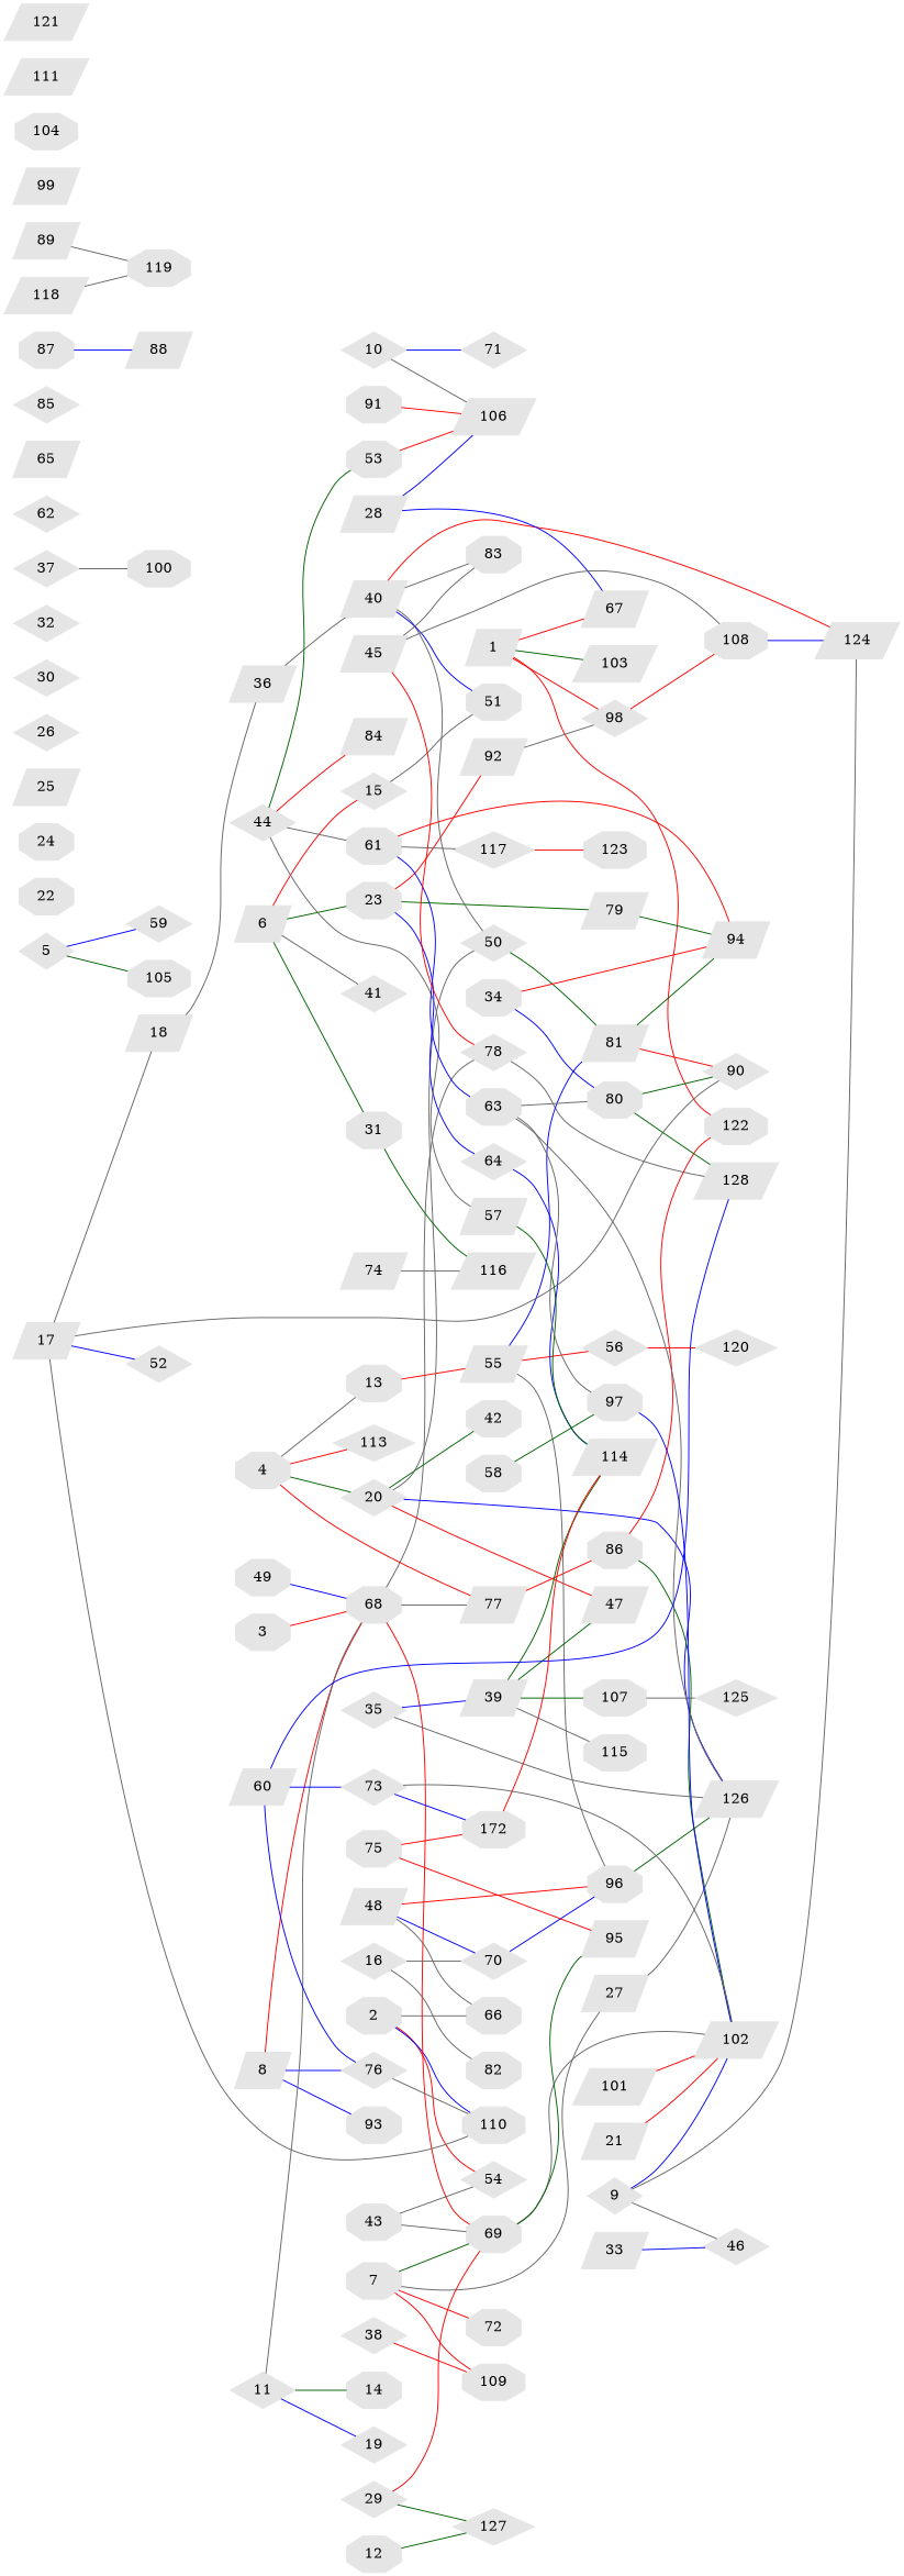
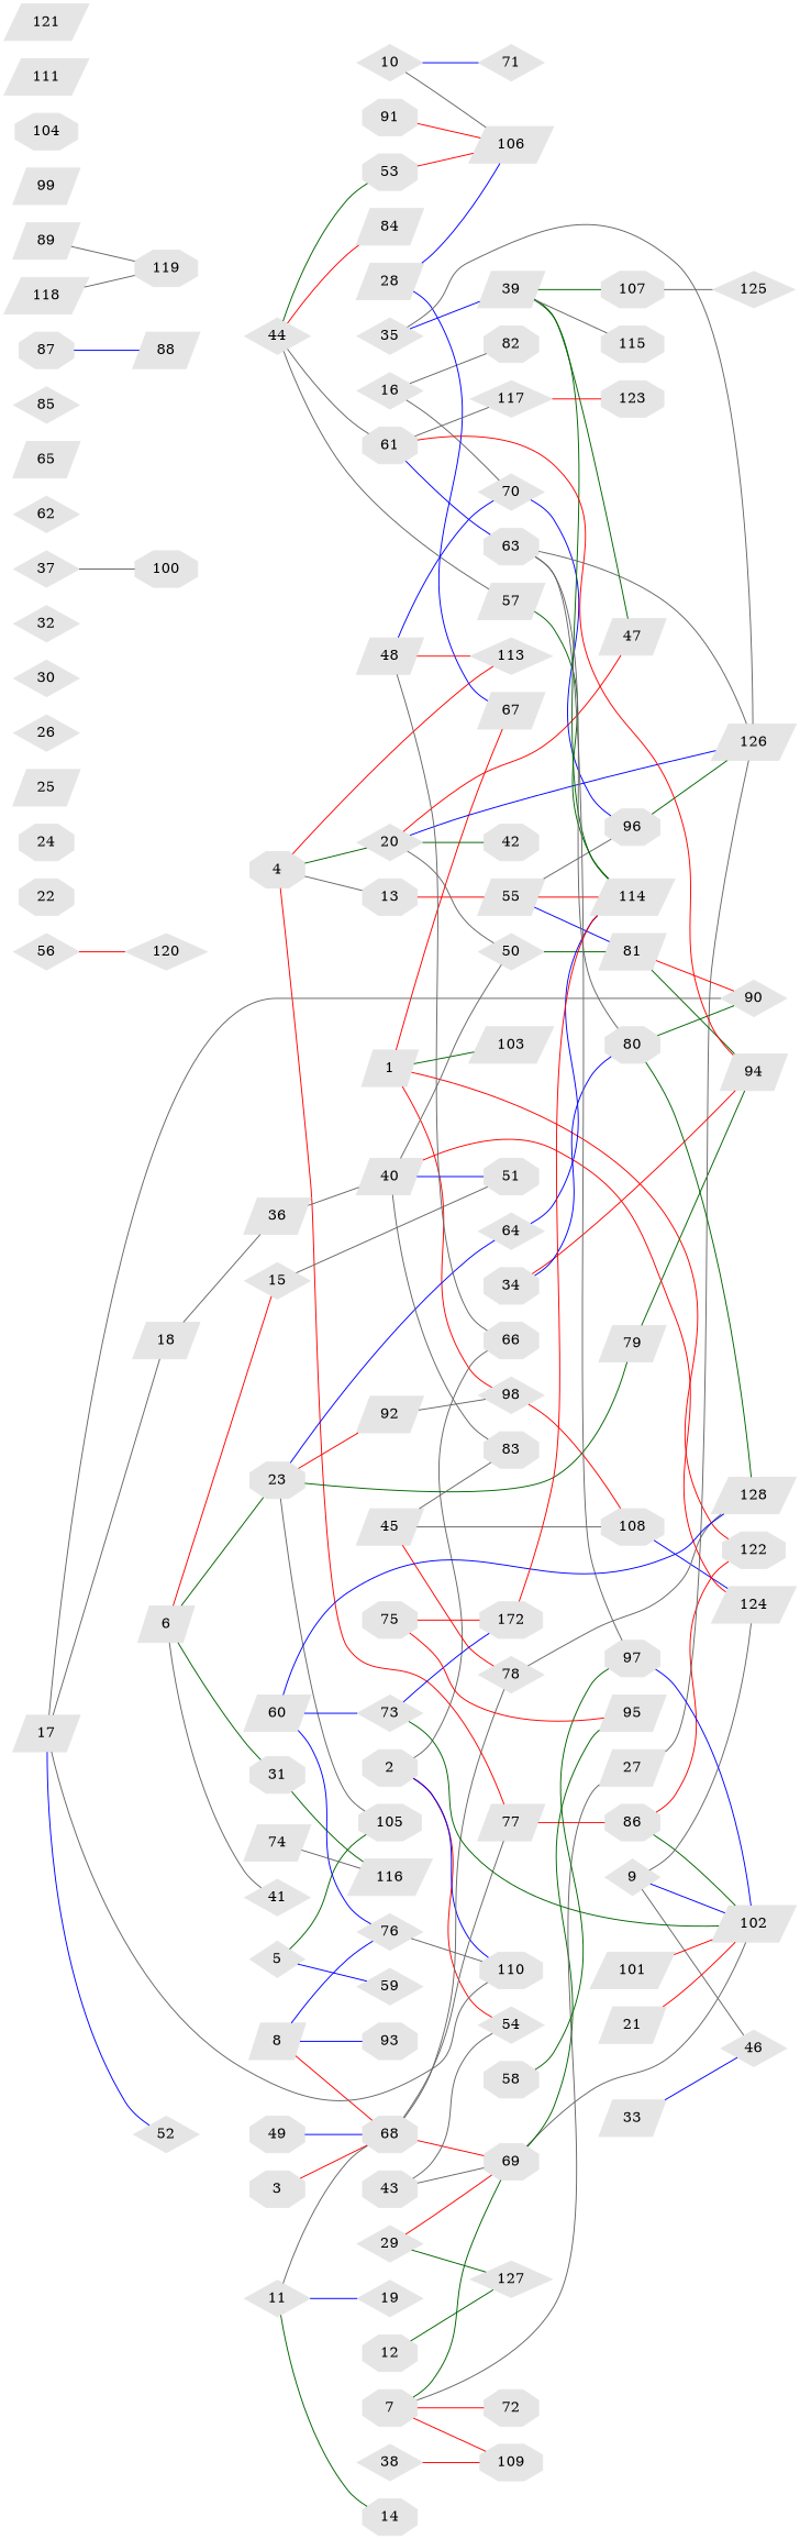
  graph {
    rankdir=LR
    node [color=gray90 shape=octagon style=filled]
    edge [color=gray40]
    1 [shape=parallelogram]
    67 [shape=parallelogram]
    98 [shape=diamond]
    103 [shape=parallelogram]
    122
    108
    54 [shape=diamond]
    2
    66
    110
    3
    68
    77 [shape=parallelogram]
    69
    78 [shape=diamond]
    4
    13
    20 [shape=diamond]
    113 [shape=diamond]
    55 [shape=parallelogram]
    42
    47 [shape=parallelogram]
    50 [shape=diamond]
    126 [shape=parallelogram]
    86
    5 [shape=diamond]
    59 [shape=diamond]
    105
    6 [shape=parallelogram]
    15 [shape=diamond]
    23
    31
    41 [shape=diamond]
    51
    64 [shape=diamond]
    79 [shape=parallelogram]
    92 [shape=parallelogram]
    116 [shape=parallelogram]
    27 [shape=parallelogram]
    7
    72
    109
    102 [shape=parallelogram]
    95 [shape=parallelogram]
    8 [shape=parallelogram]
    76 [shape=diamond]
    93
    9 [shape=diamond]
    46 [shape=diamond]
    124 [shape=parallelogram]
    10 [shape=diamond]
    71 [shape=diamond]
    106 [shape=parallelogram]
    11 [shape=diamond]
    14
    19 [shape=diamond]
    127 [shape=diamond]
    12
    81 [shape=parallelogram]
    56 [shape=diamond]
    96
    16 [shape=diamond]
    70 [shape=diamond]
    82
    17 [shape=parallelogram]
    18 [shape=parallelogram]
    52 [shape=diamond]
    90 [shape=diamond]
    36 [shape=parallelogram]
    40 [shape=parallelogram]
    21 [shape=parallelogram]
    22
    114 [shape=parallelogram]
    94 [shape=parallelogram]
    24
    25 [shape=parallelogram]
    26 [shape=diamond]
    28 [shape=parallelogram]
    29 [shape=diamond]
    30 [shape=diamond]
    32 [shape=diamond]
    33 [shape=parallelogram]
    34
    80
    128 [shape=parallelogram]
    35 [shape=diamond]
    39 [shape=parallelogram]
    107
    115
    83
    37 [shape=diamond]
    100
    38 [shape=diamond]
    125 [shape=diamond]
    43
    44 [shape=diamond]
    53
    57 [shape=parallelogram]
    61
    84 [shape=parallelogram]
    63
    117 [shape=diamond]
    45 [shape=parallelogram]
    48 [shape=parallelogram]
    49
    120 [shape=diamond]
    58
    97
    60 [shape=parallelogram]
    73 [shape=diamond]
    n111 [label=172]
    123
    62 [shape=diamond]
    65 [shape=parallelogram]
    74 [shape=parallelogram]
    75
    85 [shape=diamond]
    88 [shape=parallelogram]
    87
    89 [shape=parallelogram]
    119
    91
    99 [shape=parallelogram]
    101 [shape=parallelogram]
    104
    111 [shape=parallelogram]
    118 [shape=parallelogram]
    121 [shape=parallelogram]
    1 -- 67 [color=red]
    1 -- 98 [color=red]
    1 -- 103 [color=darkgreen]
    1 -- 122 [color=red]
    98 -- 108 [color=red]
    108 -- 124 [color=blue]
    2 -- 54 [color=red]
    2 -- 66
    2 -- 110 [color=blue]
    3 -- 68 [color=red]
    68 -- 77
    68 -- 69 [color=red]
    68 -- 78
    77 -- 86 [color=red]
    69 -- 102
    69 -- 95 [color=darkgreen]
    78 -- 128
    4 -- 77 [color=red]
    4 -- 13
    4 -- 20 [color=darkgreen]
    4 -- 113 [color=red]
    13 -- 55 [color=red]
    20 -- 42 [color=darkgreen]
    20 -- 47 [color=red]
    20 -- 50
    20 -- 126 [color=blue]
    55 -- 81 [color=blue]
-   55 -- 56 [color=red]
+   55 -- 114 [color=red]
    55 -- 96
    50 -- 81 [color=darkgreen]
    86 -- 122 [color=red]
    86 -- 102 [color=darkgreen]
    5 -- 59 [color=blue]
    5 -- 105 [color=darkgreen]
    6 -- 15 [color=red]
    6 -- 23 [color=darkgreen]
    6 -- 31 [color=darkgreen]
    6 -- 41
    15 -- 51
+   23 -- 105
    23 -- 64 [color=blue]
    23 -- 79 [color=darkgreen]
    23 -- 92 [color=red]
    31 -- 116 [color=darkgreen]
    64 -- 114 [color=blue]
    79 -- 94 [color=darkgreen]
    92 -- 98
    27 -- 126
    7 -- 69 [color=darkgreen]
    7 -- 27
    7 -- 72 [color=red]
    7 -- 109 [color=red]
    8 -- 68 [color=red]
    8 -- 76 [color=blue]
    8 -- 93 [color=blue]
    76 -- 110
    9 -- 102 [color=blue]
    9 -- 46
    9 -- 124
    10 -- 71 [color=blue]
    10 -- 106
    11 -- 68
    11 -- 14 [color=darkgreen]
    11 -- 19 [color=blue]
    12 -- 127 [color=darkgreen]
    81 -- 90 [color=red]
    81 -- 94 [color=darkgreen]
    56 -- 120 [color=red]
    96 -- 126 [color=darkgreen]
    16 -- 70
    16 -- 82
    70 -- 96 [color=blue]
    17 -- 110
    17 -- 18
    17 -- 52 [color=blue]
    17 -- 90
    18 -- 36
    36 -- 40
    40 -- 50
    40 -- 51 [color=blue]
    40 -- 124 [color=red]
    40 -- 83
    21 -- 102 [color=red]
    28 -- 67 [color=blue]
    28 -- 106 [color=blue]
    29 -- 69 [color=red]
    29 -- 127 [color=darkgreen]
    33 -- 46 [color=blue]
    34 -- 94 [color=red]
    34 -- 80 [color=blue]
    80 -- 90 [color=darkgreen]
    80 -- 128 [color=darkgreen]
    35 -- 126
    35 -- 39 [color=blue]
    39 -- 47 [color=darkgreen]
    39 -- 114 [color=darkgreen]
    39 -- 107 [color=darkgreen]
    39 -- 115
    107 -- 125
    37 -- 100
    38 -- 109 [color=red]
    43 -- 54
    43 -- 69
    44 -- 53 [color=darkgreen]
    44 -- 57
    44 -- 61
    44 -- 84 [color=red]
    53 -- 106 [color=red]
    57 -- 114 [color=darkgreen]
    61 -- 94 [color=red]
    61 -- 63 [color=blue]
    61 -- 117
    63 -- 126
    63 -- 80
    63 -- 97
    117 -- 123 [color=red]
    45 -- 108
    45 -- 78 [color=red]
    45 -- 83
    48 -- 66
-   48 -- 96 [color=red]
+   48 -- 113 [color=red]
    48 -- 70 [color=blue]
    49 -- 68 [color=blue]
    58 -- 97 [color=darkgreen]
    97 -- 102 [color=blue]
    60 -- 76 [color=blue]
    60 -- 128 [color=blue]
    60 -- 73 [color=blue]
-   73 -- 102
+   73 -- 102 [color=darkgreen]
    73 -- n111 [color=blue]
    n111 -- 114 [color=red]
    74 -- 116
    75 -- 95 [color=red]
    75 -- n111 [color=red]
    87 -- 88 [color=blue]
    89 -- 119
    91 -- 106 [color=red]
    101 -- 102 [color=red]
    118 -- 119
  }
